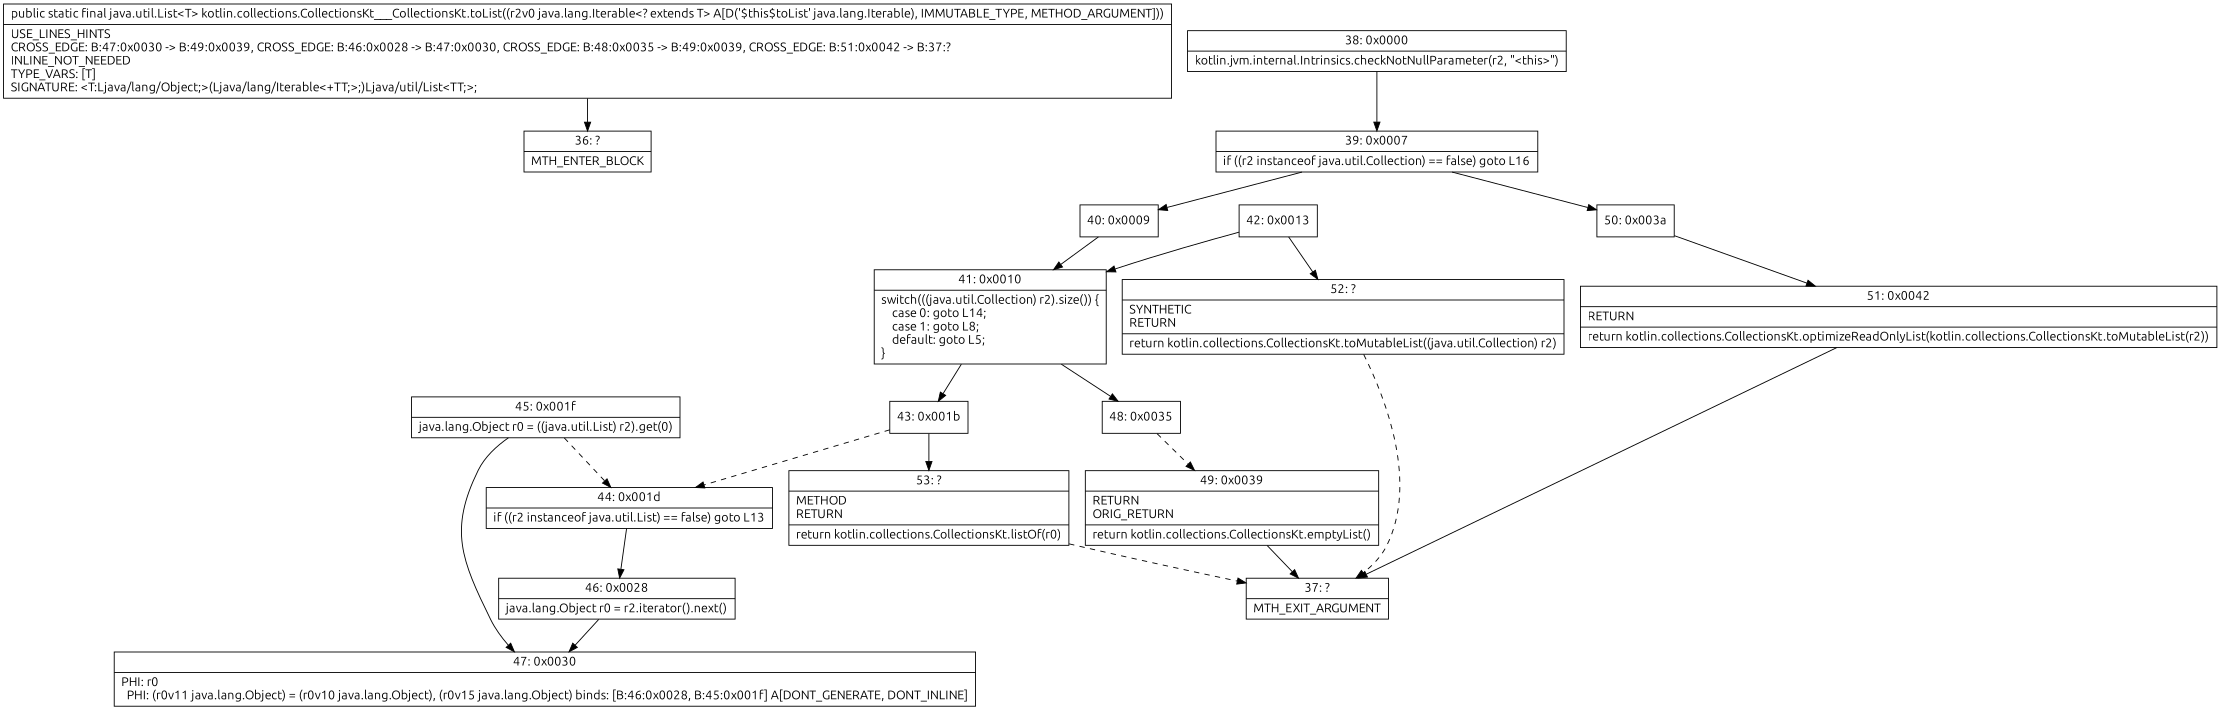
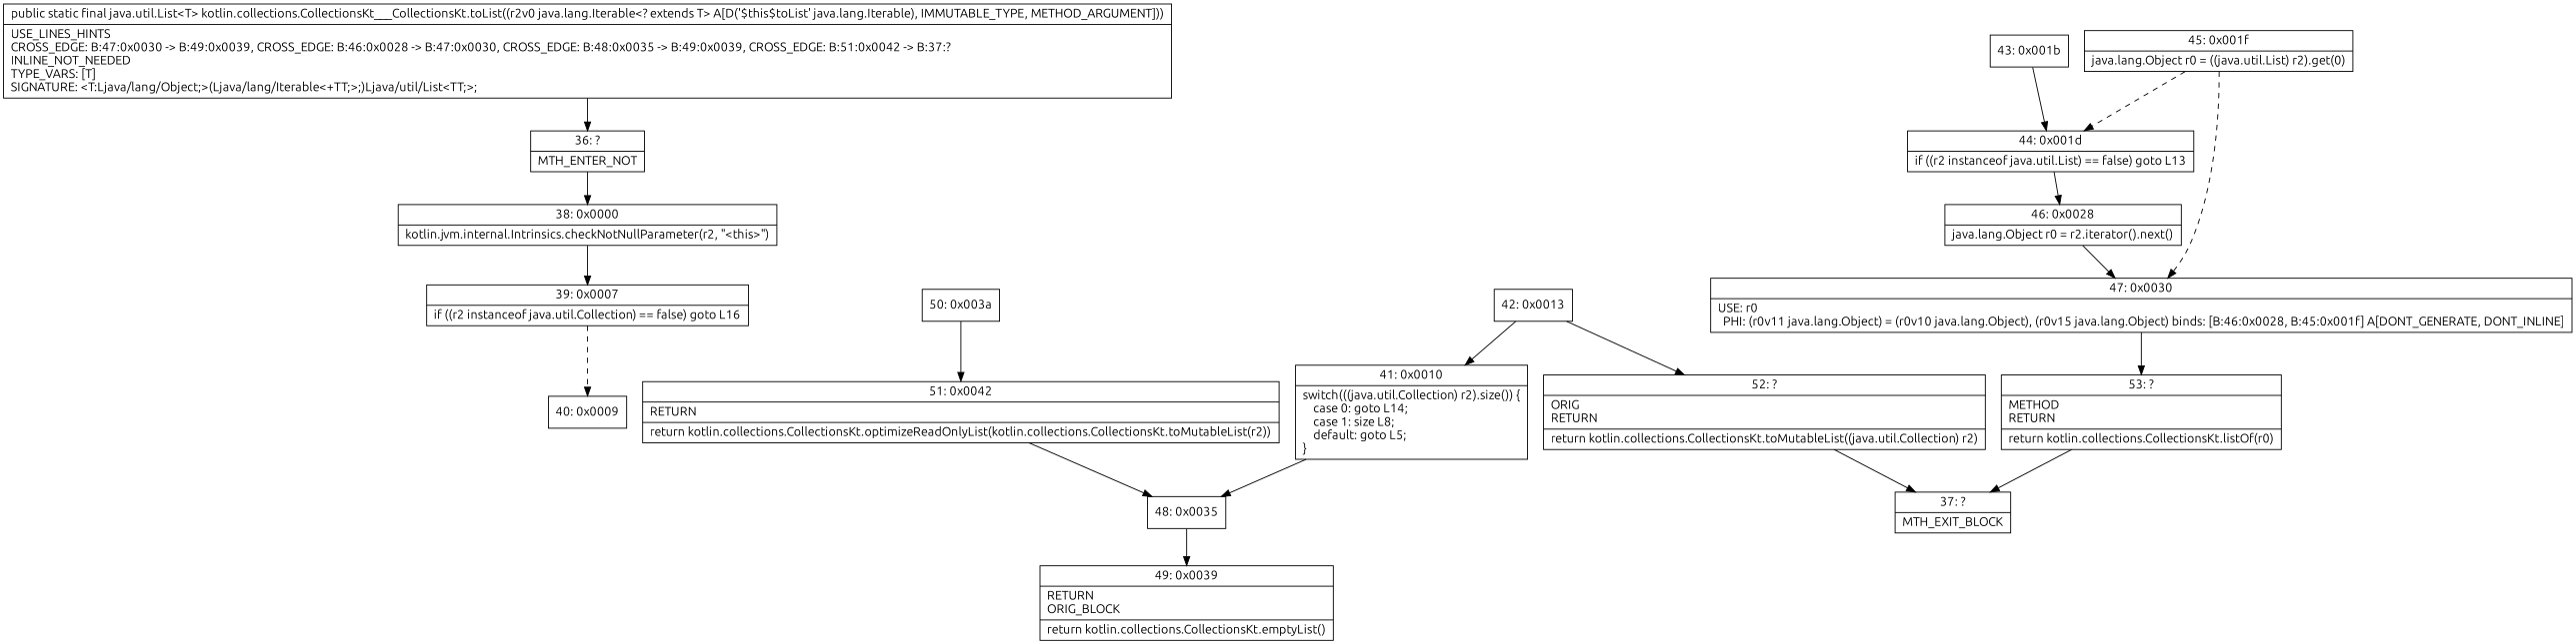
  digraph {
    fontname=Ubuntu
    node [fontname=Ubuntu shape=record]
    edge [fontname=Ubuntu]
-   n1 [label="{36\:\ ?|MTH_ENTER_BLOCK\l}"]
+   n1 [label="{36\:\ ?|MTH_ENTER_NOT\l}"]
    n2 [label="{38\:\ 0x0000|kotlin.jvm.internal.Intrinsics.checkNotNullParameter(r2, \"\<this\>\")\l}"]
    n3 [label="{39\:\ 0x0007|if ((r2 instanceof java.util.Collection) == false) goto L16\l}"]
    n4 [label="{40\:\ 0x0009}"]
    n5 [label="{50\:\ 0x003a}"]
-   n6 [label="{41\:\ 0x0010|switch(((java.util.Collection) r2).size()) \{\l    case 0: goto L14;\l    case 1: goto L8;\l    default: goto L5;\l\}\l}"]
+   n6 [label="{41\:\ 0x0010|switch(((java.util.Collection) r2).size()) \{\l    case 0: goto L14;\l    case 1: size L8;\l    default: goto L5;\l\}\l}"]
    n7 [label="{51\:\ 0x0042|RETURN\l|return kotlin.collections.CollectionsKt.optimizeReadOnlyList(kotlin.collections.CollectionsKt.toMutableList(r2))\l}"]
    n8 [label="{43\:\ 0x001b}"]
    n9 [label="{48\:\ 0x0035}"]
    n10 [label="{42\:\ 0x0013}"]
-   n11 [label="{52\:\ ?|SYNTHETIC\lRETURN\l|return kotlin.collections.CollectionsKt.toMutableList((java.util.Collection) r2)\l}"]
+   n11 [label="{52\:\ ?|ORIG\lRETURN\l|return kotlin.collections.CollectionsKt.toMutableList((java.util.Collection) r2)\l}"]
    n12 [label="{44\:\ 0x001d|if ((r2 instanceof java.util.List) == false) goto L13\l}"]
-   n13 [label="{49\:\ 0x0039|RETURN\lORIG_RETURN\l|return kotlin.collections.CollectionsKt.emptyList()\l}"]
-   n14 [label="{37\:\ ?|MTH_EXIT_ARGUMENT\l}"]
+   n13 [label="{49\:\ 0x0039|RETURN\lORIG_BLOCK\l|return kotlin.collections.CollectionsKt.emptyList()\l}"]
+   n14 [label="{37\:\ ?|MTH_EXIT_BLOCK\l}"]
    n15 [label="{46\:\ 0x0028|java.lang.Object r0 = r2.iterator().next()\l}"]
    n16 [label="{45\:\ 0x001f|java.lang.Object r0 = ((java.util.List) r2).get(0)\l}"]
-   n17 [label="{47\:\ 0x0030|PHI: r0 \l  PHI: (r0v11 java.lang.Object) = (r0v10 java.lang.Object), (r0v15 java.lang.Object) binds: [B:46:0x0028, B:45:0x001f] A[DONT_GENERATE, DONT_INLINE]\l}"]
+   n17 [label="{47\:\ 0x0030|USE: r0 \l  PHI: (r0v11 java.lang.Object) = (r0v10 java.lang.Object), (r0v15 java.lang.Object) binds: [B:46:0x0028, B:45:0x001f] A[DONT_GENERATE, DONT_INLINE]\l}"]
    n18 [label="{53\:\ ?|METHOD\lRETURN\l|return kotlin.collections.CollectionsKt.listOf(r0)\l}"]
    n19 [label="{public static final java.util.List\<T\> kotlin.collections.CollectionsKt___CollectionsKt.toList((r2v0 java.lang.Iterable\<? extends T\> A[D('$this$toList' java.lang.Iterable), IMMUTABLE_TYPE, METHOD_ARGUMENT]))  | USE_LINES_HINTS\lCROSS_EDGE: B:47:0x0030 \-\> B:49:0x0039, CROSS_EDGE: B:46:0x0028 \-\> B:47:0x0030, CROSS_EDGE: B:48:0x0035 \-\> B:49:0x0039, CROSS_EDGE: B:51:0x0042 \-\> B:37:?\lINLINE_NOT_NEEDED\lTYPE_VARS: [T]\lSIGNATURE: \<T:Ljava\/lang\/Object;\>(Ljava\/lang\/Iterable\<+TT;\>;)Ljava\/util\/List\<TT;\>;\l}"]
+   n1 -> n2
    n2 -> n3
-   n3 -> n4 [style=solid]
-   n3 -> n5
-   n4 -> n6
+   n3 -> n4 [style=dashed]
    n5 -> n7
-   n6 -> n8
    n6 -> n9
-   n7 -> n14
-   n8 -> n12 [style=dashed]
-   n9 -> n13 [style=dashed]
+   n7 -> n9
+   n8 -> n12
+   n9 -> n13
    n10 -> n6
    n10 -> n11
-   n11 -> n14 [style=dashed]
+   n11 -> n14
    n12 -> n15
-   n13 -> n14
    n15 -> n17
    n16 -> n12 [style=dashed]
-   n16 -> n17
-   n8 -> n18
-   n18 -> n14 [style=dashed]
+   n16 -> n17 [style=dashed]
+   n17 -> n18
+   n18 -> n14
    n19 -> n1
  }
